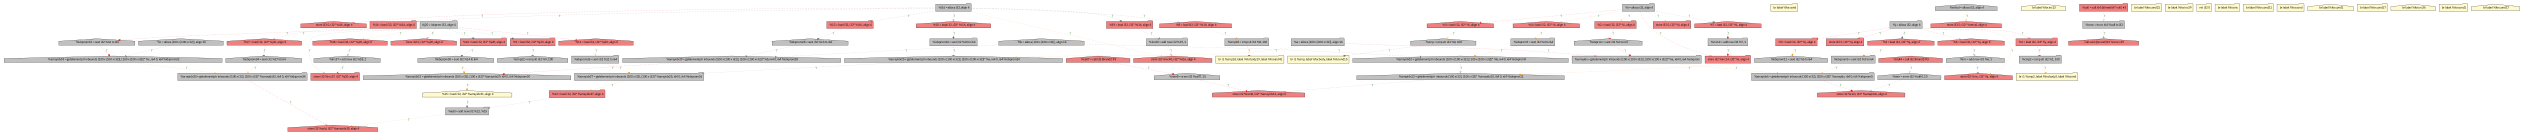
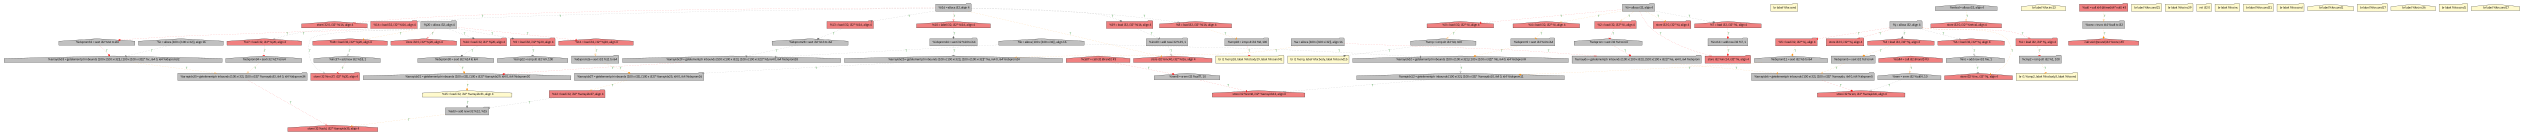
  digraph {
    fontname="IBM Plex Sans"
    node [fillcolor=grey fontname="IBM Plex Sans" shape=house style=filled]
    edge [arrowhead=onormal color=gray40 fontcolor=forestgreen fontname="IBM Plex Sans" style=dotted]
    n1 [label="  %idxprom32 = sext i32 %16 to i64"]
    n2 [label="  %arrayidx33 = getelementptr inbounds [100 x [100 x i32]], [100 x [100 x i32]]* %c, i64 0, i64 %idxprom32"]
    n3 [label="  %arrayidx35 = getelementptr inbounds [100 x i32], [100 x i32]* %arrayidx33, i64 0, i64 %idxprom34" shape=folder]
    n4 [fillcolor=lemonchiffon label="  br label %for.cond" shape=folder]
    n5 [label="  %add = add nsw i32 %12, %15" shape=folder]
    n6 [fillcolor=lightcoral label="  store i32 %add, i32* %arrayidx35, align 4"]
    n7 [label="  %idxprom30 = sext i32 %14 to i64"]
    n8 [label="  %arrayidx31 = getelementptr inbounds [100 x i32], [100 x i32]* %arrayidx29, i64 0, i64 %idxprom30"]
    n9 [fillcolor=lemonchiffon label="  %15 = load i32, i32* %arrayidx31, align 4"]
    n10 [label="  %retval = alloca i32, align 4"]
    n11 [fillcolor=lightcoral label="  store i32 0, i32* %retval, align 4"]
    n12 [label="  %arrayidx29 = getelementptr inbounds [100 x [100 x i32]], [100 x [100 x i32]]* %b, i64 0, i64 %idxprom28"]
    n13 [label="  %inc40 = add nsw i32 %19, 1" shape=folder]
    n14 [fillcolor=lightcoral label="  store i32 %inc40, i32* %i16, align 4"]
    n15 [label="  %idxprom28 = sext i32 %13 to i64"]
    n16 [label="  %idxprom26 = sext i32 %11 to i64" shape=folder]
    n17 [label="  %arrayidx27 = getelementptr inbounds [100 x i32], [100 x i32]* %arrayidx25, i64 0, i64 %idxprom26" shape=folder]
    n18 [fillcolor=lightcoral label="  %12 = load i32, i32* %arrayidx27, align 4" shape=folder]
    n19 [fillcolor=lightcoral label="  store i32 %inc37, i32* %j20, align 4" shape=folder]
-   n20 [fillcolor=lightcoral label="  %10 = load i32, i32* %i16, align 4"]
+   n20 [fillcolor=lightcoral label="%10 = label i32, i32* %i16, align 4"]
    n21 [label="  %idxprom24 = sext i32 %10 to i64" shape=folder]
    n22 [label="  %arrayidx25 = getelementptr inbounds [100 x [100 x i32]], [100 x [100 x i32]]* %a, i64 0, i64 %idxprom24"]
    n23 [fillcolor=lemonchiffon label="  br i1 %cmp, label %for.body, label %for.end15" shape=folder]
    n24 [fillcolor=lightcoral label="  %call7 = call i32 @rand() #3"]
    n25 [label="  %rem8 = srem i32 %call7, 10"]
    n26 [fillcolor=lightcoral label="  store i32 %rem8, i32* %arrayidx12, align 4"]
    n27 [label="  %idxprom34 = sext i32 %17 to i64"]
    n28 [label="  %c = alloca [100 x [100 x i32]], align 16"]
    n29 [label="  %i16 = alloca i32, align 4" shape=folder]
    n30 [fillcolor=lightcoral label="  %16 = load i32, i32* %i16, align 4" shape=folder]
    n31 [fillcolor=lightcoral label="  %19 = load i32, i32* %i16, align 4" shape=folder]
    n32 [fillcolor=lightcoral label="  %8 = load i32, i32* %i16, align 4"]
    n33 [fillcolor=lightcoral label="  %13 = load i32, i32* %i16, align 4" shape=folder]
    n34 [fillcolor=lightcoral label="  store i32 0, i32* %i16, align 4"]
    n35 [label="  %cmp18 = icmp slt i32 %8, 100" shape=folder]
    n36 [fillcolor=lightcoral label="  %0 = load i32, i32* %i, align 4"]
    n37 [label="  %cmp = icmp slt i32 %0, 100"]
    n38 [fillcolor=lightcoral label="  %call4 = call i32 @rand() #3"]
    n39 [label="  %rem = srem i32 %call4, 10"]
    n40 [fillcolor=lightcoral label="  store i32 %rem, i32* %arrayidx6, align 4"]
    n41 [fillcolor=lightcoral label="  %3 = load i32, i32* %j, align 4"]
    n42 [label="  %idxprom5 = sext i32 %3 to i64" shape=folder]
    n43 [label="  %arrayidx6 = getelementptr inbounds [100 x i32], [100 x i32]* %arrayidx, i64 0, i64 %idxprom5" shape=folder]
    n44 [fillcolor=lemonchiffon label="  br label %for.inc13"]
    n45 [label="  %arrayidx10 = getelementptr inbounds [100 x [100 x i32]], [100 x [100 x i32]]* %b, i64 0, i64 %idxprom9"]
    n46 [label="  %arrayidx12 = getelementptr inbounds [100 x i32], [100 x i32]* %arrayidx10, i64 0, i64 %idxprom11"]
-   n47 [label="%j20 = idxprom i32, align 4" shape=folder]
+   n47 [label="  %j20 = alloca i32, align 4" shape=folder]
    n48 [fillcolor=lightcoral label="  %9 = load i32, i32* %j20, align 4" shape=folder]
    n49 [fillcolor=lightcoral label="  %17 = load i32, i32* %j20, align 4"]
    n50 [fillcolor=lightcoral label="  %11 = load i32, i32* %j20, align 4"]
    n51 [fillcolor=lightcoral label="  %14 = load i32, i32* %j20, align 4" shape=folder]
    n52 [fillcolor=lightcoral label="  %18 = load i32, i32* %j20, align 4"]
    n53 [fillcolor=lightcoral label="  store i32 0, i32* %j20, align 4"]
    n54 [label="  %cmp22 = icmp slt i32 %9, 100"]
    n55 [label="  %inc37 = add nsw i32 %18, 1"]
    n56 [fillcolor=lightcoral label="  call void @srand(i32 %conv) #3"]
    n57 [fillcolor=lemonchiffon label="  br label %for.cond21" shape=folder]
    n58 [label="  %arrayidx = getelementptr inbounds [100 x [100 x i32]], [100 x [100 x i32]]* %a, i64 0, i64 %idxprom" shape=folder]
    n59 [fillcolor=lightcoral label="  store i32 %inc, i32* %j, align 4"]
    n60 [fillcolor=lemonchiffon label="  br label %for.inc39" shape=folder]
    n61 [label="  %idxprom11 = sext i32 %5 to i64"]
    n62 [fillcolor=lightcoral label="  %5 = load i32, i32* %j, align 4" shape=folder]
    n63 [fillcolor=lemonchiffon label="  br i1 %cmp18, label %for.body19, label %for.end41" shape=folder]
    n64 [fillcolor=lightcoral label="  %6 = load i32, i32* %j, align 4"]
    n65 [label="  %inc = add nsw i32 %6, 1"]
    n66 [fillcolor=lightcoral label="  %call = call i64 @time(i64* null) #3" shape=folder]
    n67 [label="  %conv = trunc i64 %call to i32" shape=folder]
    n68 [fillcolor=lemonchiffon label="  ret i32 0" shape=folder]
    n69 [fillcolor=lightcoral label="  %4 = load i32, i32* %i, align 4"]
    n70 [label="  %idxprom9 = sext i32 %4 to i64" shape=folder]
    n71 [fillcolor=lemonchiffon label="  br label %for.inc" shape=folder]
    n72 [fillcolor=lightcoral label="  %1 = load i32, i32* %j, align 4" shape=folder]
    n73 [label="  %cmp2 = icmp slt i32 %1, 100" shape=folder]
    n74 [fillcolor=lemonchiffon label="  br i1 %cmp2, label %for.body3, label %for.end" shape=folder]
    n75 [label="  %j = alloca i32, align 4" shape=folder]
    n76 [fillcolor=lightcoral label="  store i32 0, i32* %j, align 4" shape=folder]
    n77 [fillcolor=lemonchiffon label="  br label %for.cond21" shape=folder]
    n78 [label="  %i = alloca i32, align 4" shape=folder]
    n79 [fillcolor=lightcoral label="  %2 = load i32, i32* %i, align 4" shape=folder]
    n80 [fillcolor=lightcoral label="  %7 = load i32, i32* %i, align 4"]
    n81 [fillcolor=lightcoral label="  store i32 %inc14, i32* %i, align 4" shape=folder]
    n82 [fillcolor=lightcoral label="  store i32 0, i32* %i, align 4" shape=folder]
    n83 [label="  %idxprom = sext i32 %2 to i64"]
    n84 [label="  %inc14 = add nsw i32 %7, 1" shape=folder]
    n85 [label="  %b = alloca [100 x [100 x i32]], align 16"]
    n86 [label="  %a = alloca [100 x [100 x i32]], align 16" shape=folder]
    n87 [fillcolor=lemonchiffon label="  br label %for.cond" shape=folder]
    n88 [fillcolor=lemonchiffon label="  br label %for.cond1"]
    n89 [fillcolor=lemonchiffon label="  br label %for.cond17" shape=folder]
    n90 [fillcolor=lemonchiffon label="  br label %for.inc36"]
    n91 [fillcolor=lemonchiffon label="  br label %for.cond1" shape=folder]
    n92 [fillcolor=lemonchiffon label="  br label %for.cond17"]
    n1 -> n2 [arrowhead=diamond color=red label=T]
    n2 -> n3 [color=darkorange label=T]
    n3 -> n6 [color=red label=T]
    n5 -> n6 [arrowhead=tee color=darkorange label=T]
    n7 -> n8 [arrowhead=diamond color=darkorange label=T]
    n8 -> n9 [arrowhead=diamond color=darkorange label=T]
    n9 -> n5 [arrowhead=diamond label=T]
    n10 -> n11 [color=darkorange label=T]
    n12 -> n8 [arrowhead=diamond color=red label=T]
    n13 -> n14 [label=T]
    n15 -> n12 [arrowhead=tee label=T]
    n16 -> n17 [arrowhead=diamond color=darkorange label=T]
    n17 -> n18 [color=darkorange label=T]
    n18 -> n5 [arrowhead=tee label=T]
    n20 -> n21 [arrowhead=diamond label=T]
    n21 -> n22 [arrowhead=tee label=T]
    n22 -> n17 [label=T]
    n24 -> n25 [arrowhead=diamond color=red label=T]
    n25 -> n26 [arrowhead=tee color=red label=T]
    n27 -> n3 [color=darkorange label=T]
    n28 -> n2 [arrowhead=tee label=T]
    n29 -> n14 [arrowhead=tee color=darkorange label=T]
    n29 -> n20 [color=red label=T]
    n29 -> n30 [label=T]
    n29 -> n31 [arrowhead=diamond label=T]
    n29 -> n32 [label=T]
    n29 -> n33 [arrowhead=tee label=T]
    n29 -> n34 [color=red label=T]
    n30 -> n1 [arrowhead=diamond color=red label=T]
    n31 -> n13 [arrowhead=tee label=T]
    n32 -> n35 [arrowhead=tee color=darkorange label=T]
    n33 -> n15 [arrowhead=diamond label=T]
    n35 -> n63 [arrowhead=tee color=red label=T]
    n36 -> n37 [color=darkorange label=T]
    n37 -> n23 [arrowhead=diamond label=T]
    n38 -> n39 [color=darkorange label=T]
    n39 -> n40 [label=T]
    n41 -> n42 [arrowhead=diamond color=darkorange label=T]
    n42 -> n43 [color=darkorange label=T]
    n43 -> n40 [arrowhead=diamond color=red label=T]
    n45 -> n46 [label=T]
    n46 -> n26 [label=T]
    n47 -> n19 [label=T]
    n47 -> n48 [arrowhead=diamond label=T]
    n47 -> n49 [label=T]
    n47 -> n50 [arrowhead=tee color=red label=T]
    n47 -> n51 [arrowhead=diamond label=T]
    n47 -> n52 [arrowhead=tee color=darkorange label=T]
    n47 -> n53 [color=red label=T]
    n48 -> n54 [arrowhead=tee label=T]
    n49 -> n27 [arrowhead=tee color=red label=T]
    n50 -> n16 [color=darkorange label=T]
    n51 -> n7 [arrowhead=diamond label=T]
    n52 -> n55 [label=T]
    n55 -> n19 [arrowhead=tee color=red label=T]
    n58 -> n43 [arrowhead=tee color=darkorange label=T]
    n61 -> n46 [arrowhead=diamond color=darkorange label=T]
    n62 -> n61 [arrowhead=diamond color=darkorange label=T]
    n64 -> n65 [label=T]
    n65 -> n59 [arrowhead=tee label=T]
    n66 -> n67 [color=darkorange label=T]
    n67 -> n56 [arrowhead=diamond color=darkorange label=T]
    n69 -> n70 [arrowhead=tee color=darkorange label=T]
    n70 -> n45 [arrowhead=diamond color=darkorange label=T]
    n72 -> n73 [arrowhead=tee color=red label=T]
    n73 -> n74 [arrowhead=tee color=darkorange label=T]
    n75 -> n41 [arrowhead=diamond label=T]
    n75 -> n59 [arrowhead=tee color=darkorange label=T]
    n75 -> n62 [arrowhead=tee color=red label=T]
    n75 -> n64 [label=T]
    n75 -> n72 [color=red label=T]
    n75 -> n76 [color=red label=T]
    n78 -> n36 [arrowhead=tee color=red label=T]
    n78 -> n69 [color=darkorange label=T]
    n78 -> n79 [color=darkorange label=T]
    n78 -> n80 [arrowhead=diamond label=T]
    n78 -> n81 [color=red label=T]
    n78 -> n82 [arrowhead=tee color=darkorange label=T]
    n79 -> n83 [arrowhead=tee color=red label=T]
    n80 -> n84 [arrowhead=diamond color=red label=T]
    n83 -> n58 [arrowhead=diamond color=red label=T]
    n84 -> n81 [arrowhead=diamond color=red label=T]
    n85 -> n12 [arrowhead=tee label=T]
    n85 -> n45 [arrowhead=tee label=T]
    n86 -> n22 [color=darkorange label=T]
    n86 -> n58 [color=red label=T]
  }
